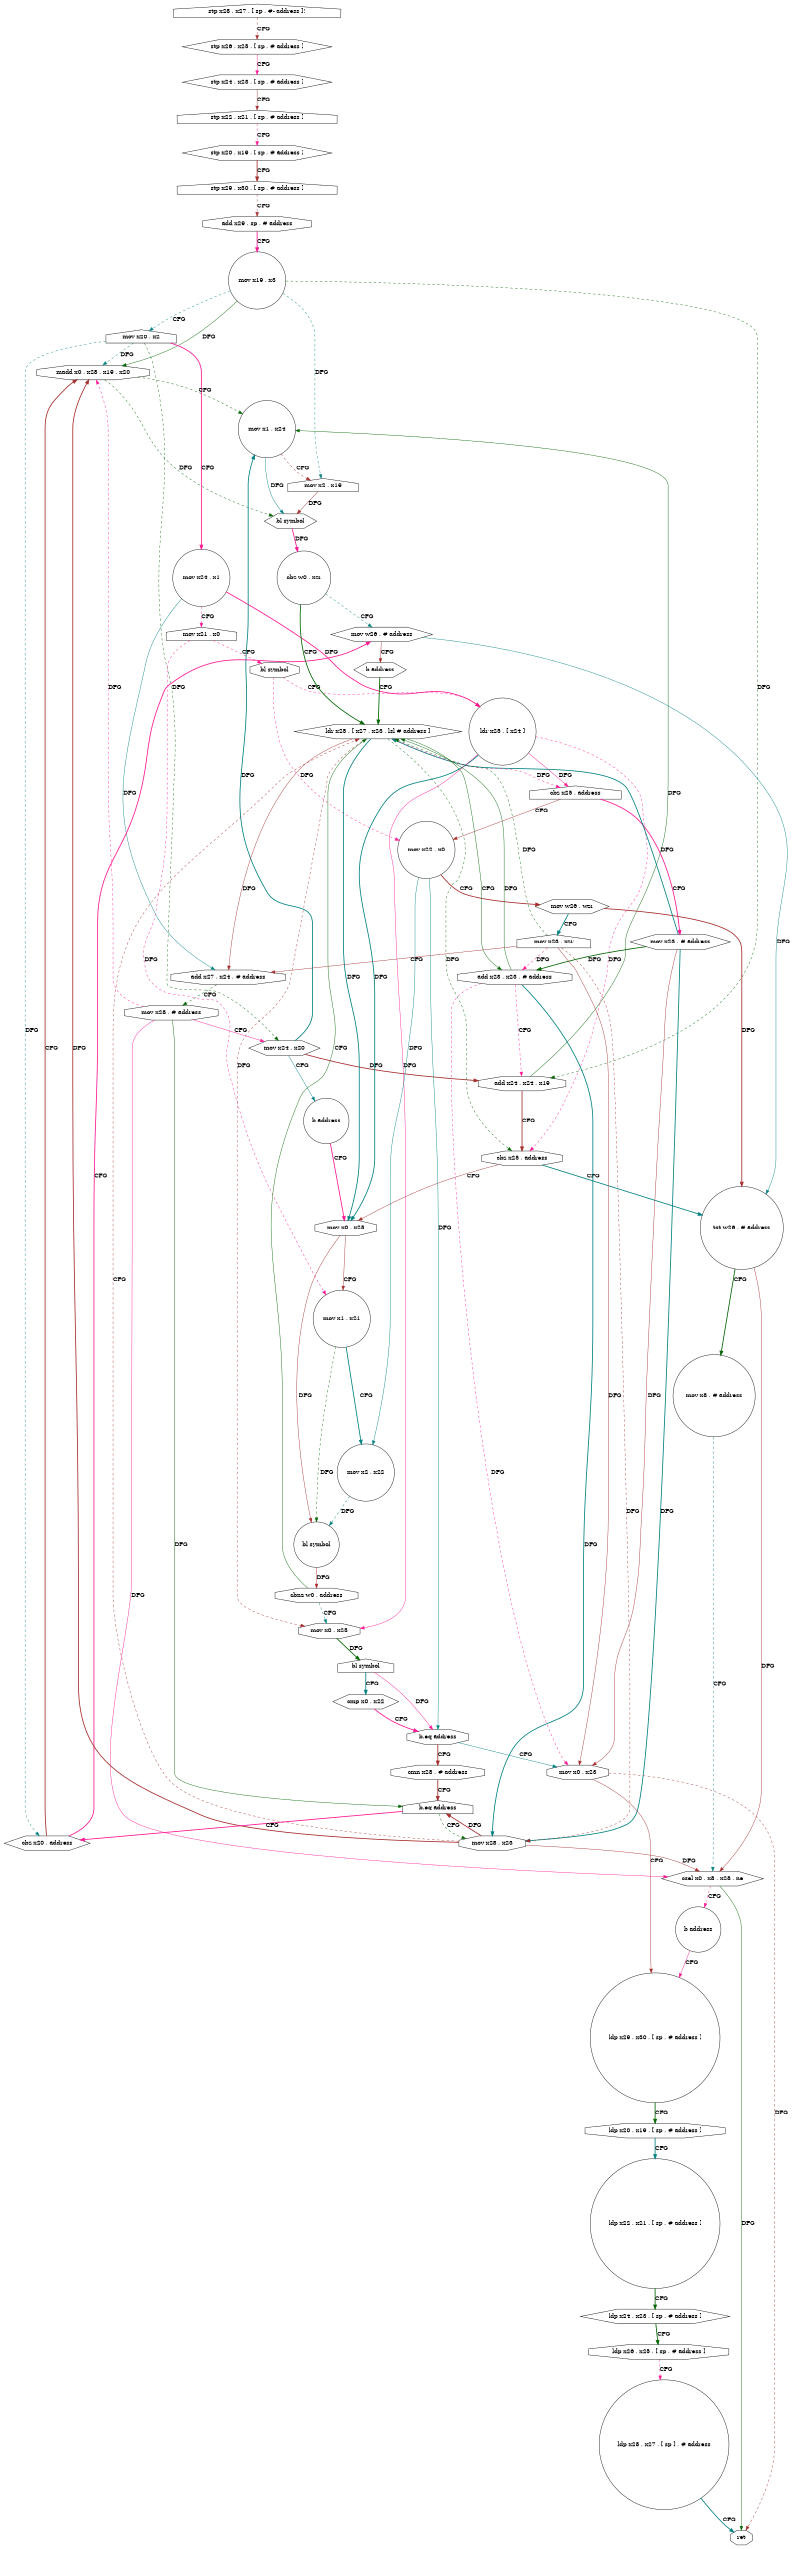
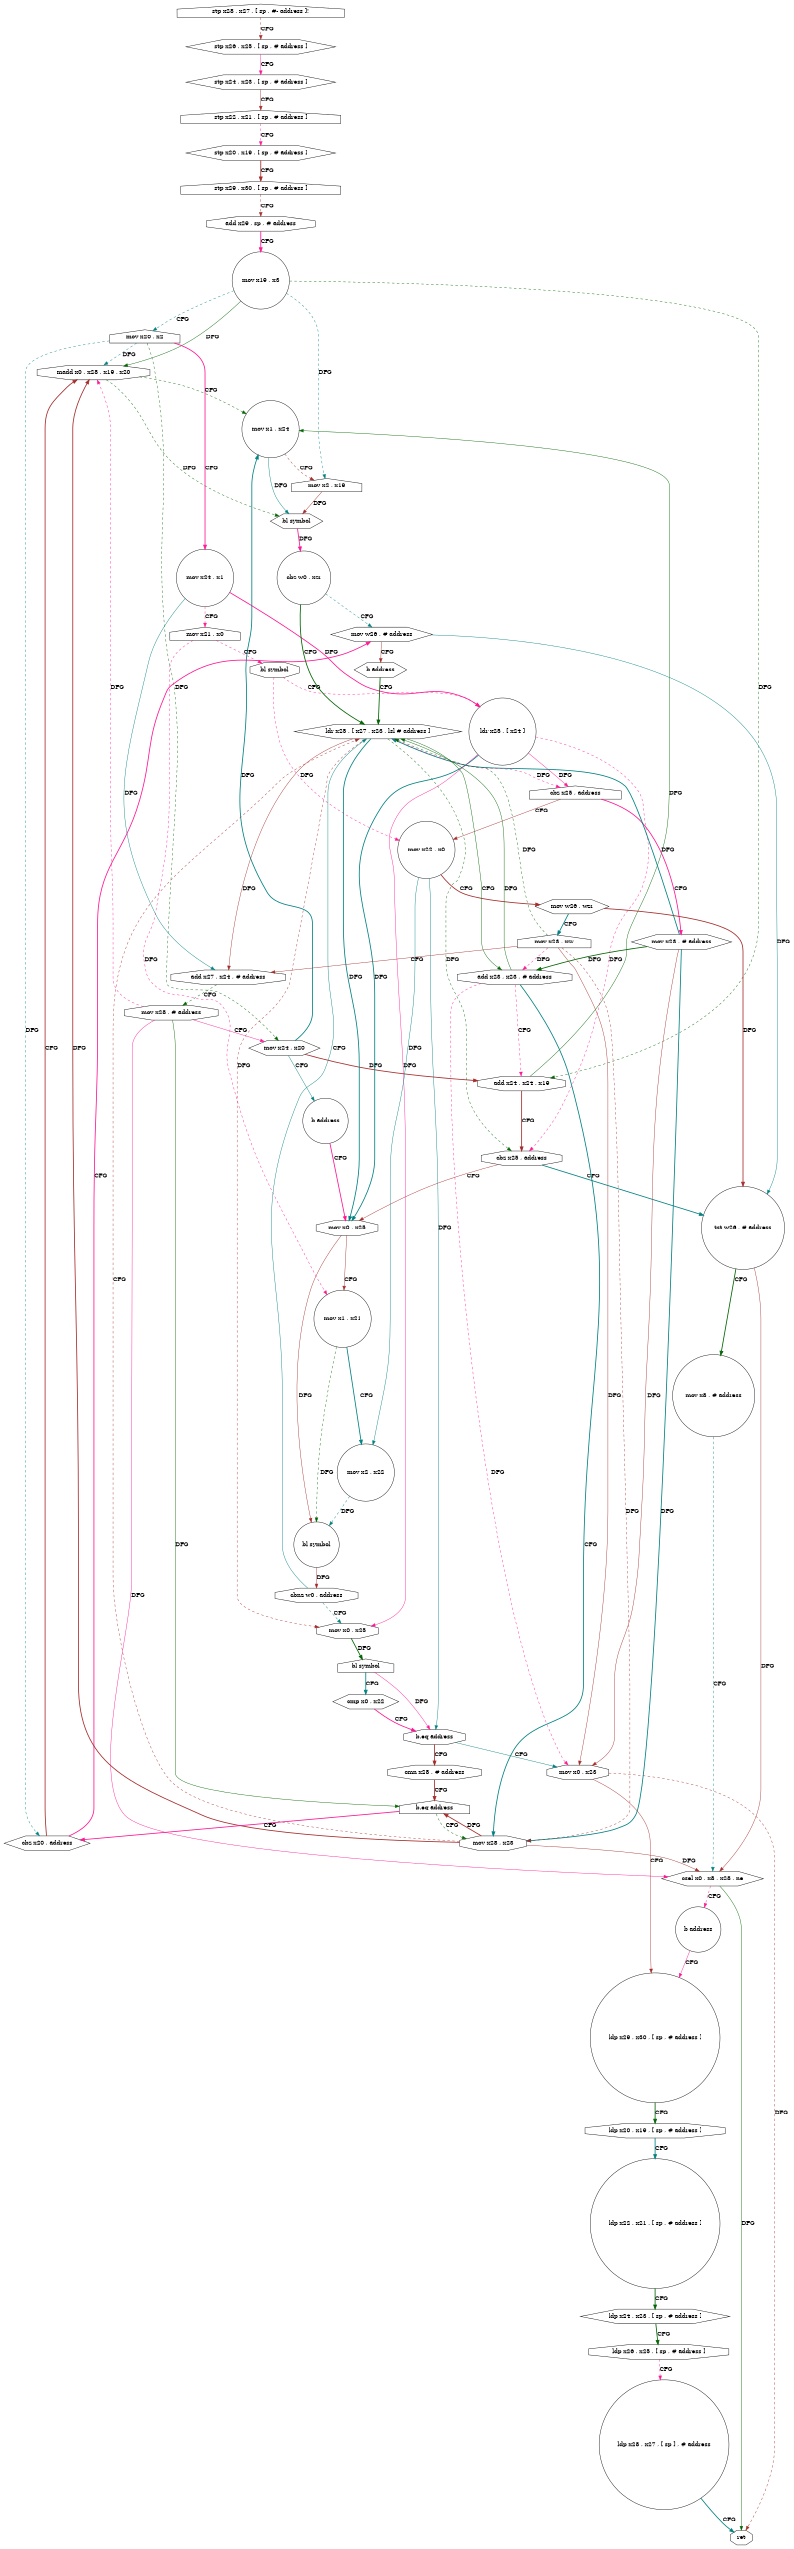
  digraph {
    node [shape=octagon]
    edge [color=brown style=bold]
    n1 [label="stp x28 , x27 , [ sp , #- address ]!" shape=house]
    n2 [label="stp x26 , x25 , [ sp , # address ]" shape=hexagon]
    n3 [label="stp x24 , x23 , [ sp , # address ]" shape=hexagon]
    n4 [label="stp x22 , x21 , [ sp , # address ]" shape=house]
    n5 [label="stp x20 , x19 , [ sp , # address ]" shape=hexagon]
    n6 [label="stp x29 , x30 , [ sp , # address ]" shape=house]
    n7 [label="add x29 , sp , # address"]
    n8 [label="mov x19 , x3" shape=circle]
    n9 [label="mov x20 , x2" shape=house]
    n10 [label="add x24 , x24 , x19"]
    n11 [label="madd x0 , x28 , x19 , x20"]
    n12 [label="mov x2 , x19" shape=house]
    n13 [label="mov x24 , x1" shape=circle]
    n14 [label="mov x24 , x20" shape=hexagon]
    n15 [label="cbz x20 , address" shape=hexagon]
    n16 [label="cbz x25 , address"]
    n17 [label="mov x1 , x24" shape=circle]
    n18 [label="bl symbol" shape=hexagon]
    n19 [label="mov x21 , x0" shape=house]
    n20 [label="ldr x25 , [ x24 ]" shape=circle]
    n21 [label="add x27 , x24 , # address"]
    n22 [label="b address" shape=circle]
    n23 [label="mov w26 , # address" shape=hexagon]
    n24 [label="bl symbol"]
    n25 [label="mov x1 , x21" shape=circle]
    n26 [label="cbz x25 , address" shape=house]
    n27 [label="mov x0 , x25"]
    n28 [label="mov x0 , x25"]
    n29 [label="mov x28 , # address"]
    n30 [label="mov x22 , x0" shape=circle]
    n31 [label="mov x2 , x22" shape=circle]
    n32 [label="bl symbol" shape=circle]
    n33 [label="mov w26 , wzr" shape=hexagon]
    n34 [label="b.eq address"]
    n35 [label="mov x23 , # address" shape=hexagon]
    n36 [label="bl symbol" shape=house]
    n37 [label="tst w26 , # address" shape=circle]
    n38 [label="mov x0 , x23"]
    n39 [label="ldr x25 , [ x27 , x23 , lsl # address ]" shape=hexagon]
    n40 [label="add x23 , x23 , # address"]
    n41 [label="mov x28 , x23"]
    n42 [label="ldp x29 , x30 , [ sp , # address ]" shape=circle]
    n43 [label=ret]
    n44 [label="csel x0 , x8 , x28 , ne" shape=hexagon]
    n45 [label="b.eq address" shape=house]
    n46 [label="mov x23 , xzr" shape=house]
    n47 [label="cmn x28 , # address"]
    n48 [label="ldp x20 , x19 , [ sp , # address ]"]
    n49 [label="mov x8 , # address" shape=circle]
    n50 [label="b address" shape=circle]
    n51 [label="cbnz w0 , address"]
    n52 [label="cmp x0 , x22" shape=hexagon]
    n53 [label="ldp x22 , x21 , [ sp , # address ]" shape=circle]
    n54 [label="b address" shape=hexagon]
    n55 [label="ldp x24 , x23 , [ sp , # address ]" shape=hexagon]
    n56 [label="ldp x26 , x25 , [ sp , # address ]"]
    n57 [label="ldp x28 , x27 , [ sp ] , # address" shape=circle]
    n58 [label="cbz w0 , xzr" shape=circle]
    n1 -> n2 [label=CFG style=dashed]
    n2 -> n3 [color=deeppink label=CFG style=solid]
    n3 -> n4 [label=CFG style=solid]
    n4 -> n5 [color=deeppink label=CFG style=dashed]
    n5 -> n6 [label=CFG]
    n6 -> n7 [label=CFG style=dashed]
    n7 -> n8 [color=deeppink label=CFG]
    n8 -> n9 [color=teal label=CFG style=dashed]
    n8 -> n10 [color=darkgreen label=DFG style=dashed]
    n8 -> n11 [color=darkgreen label=DFG style=solid]
    n8 -> n12 [color=teal label=DFG style=dashed]
    n9 -> n11 [color=teal label=DFG style=dashed]
    n9 -> n13 [color=deeppink label=CFG]
    n9 -> n14 [color=darkgreen label=DFG style=dashed]
    n9 -> n15 [color=teal label=DFG style=dashed]
    n10 -> n16 [label=CFG]
    n10 -> n17 [color=darkgreen label=DFG style=solid]
    n11 -> n17 [color=darkgreen label=CFG style=dashed]
    n11 -> n18 [color=darkgreen label=DFG style=dashed]
    n12 -> n18 [label=DFG style=solid]
    n13 -> n19 [color=deeppink label=CFG style=dashed]
    n13 -> n20 [color=deeppink label=DFG]
    n13 -> n21 [color=teal label=DFG style=solid]
    n14 -> n10 [label=DFG]
    n14 -> n17 [color=teal label=DFG]
    n14 -> n22 [color=teal label=CFG style=solid]
    n15 -> n11 [label=CFG]
    n15 -> n23 [color=deeppink label=CFG]
    n16 -> n27 [label=CFG style=solid]
    n16 -> n37 [color=teal label=CFG]
    n17 -> n12 [label=CFG style=dashed]
    n17 -> n18 [color=teal label=DFG style=solid]
    n18 -> n58 [color=deeppink label=DFG]
    n19 -> n24 [color=deeppink label=CFG style=dashed]
    n19 -> n25 [color=deeppink label=DFG style=dashed]
    n20 -> n16 [color=deeppink label=DFG style=dashed]
    n20 -> n26 [color=deeppink label=DFG style=solid]
    n20 -> n27 [color=teal label=DFG]
    n20 -> n28 [color=deeppink label=DFG style=solid]
    n21 -> n29 [color=darkgreen label=CFG style=dashed]
    n22 -> n27 [color=deeppink label=CFG]
    n23 -> n37 [color=teal label=DFG style=solid]
    n23 -> n54 [label=CFG style=solid]
    n24 -> n20 [color=deeppink label=CFG style=dashed]
    n24 -> n30 [color=deeppink label=DFG style=dashed]
    n25 -> n31 [color=teal label=CFG]
    n25 -> n32 [color=darkgreen label=DFG style=dashed]
    n26 -> n30 [label=CFG style=solid]
    n26 -> n35 [color=deeppink label=CFG]
    n27 -> n25 [label=CFG style=solid]
    n27 -> n32 [label=DFG style=solid]
    n28 -> n36 [color=darkgreen label=DFG]
    n29 -> n11 [color=deeppink label=DFG style=dashed]
    n29 -> n14 [color=deeppink label=CFG style=solid]
    n29 -> n44 [color=deeppink label=DFG style=solid]
    n29 -> n45 [color=darkgreen label=DFG style=solid]
    n30 -> n31 [color=teal label=DFG style=solid]
    n30 -> n33 [label=CFG]
    n30 -> n34 [color=teal label=DFG style=solid]
    n31 -> n32 [color=teal label=DFG style=dashed]
    n32 -> n51 [label=DFG style=solid]
    n33 -> n37 [label=DFG]
    n33 -> n46 [color=teal label=CFG]
    n34 -> n38 [color=teal label=CFG style=solid]
    n34 -> n47 [label=CFG]
    n35 -> n38 [label=DFG style=solid]
    n35 -> n39 [color=teal label=DFG]
    n35 -> n40 [color=darkgreen label=DFG]
    n35 -> n41 [color=teal label=DFG]
    n36 -> n34 [color=deeppink label=DFG style=solid]
    n36 -> n52 [color=teal label=CFG]
    n37 -> n44 [label=DFG style=solid]
    n37 -> n49 [color=darkgreen label=CFG]
    n38 -> n42 [label=CFG style=solid]
    n38 -> n43 [label=DFG style=dashed]
    n39 -> n16 [color=darkgreen label=DFG style=dashed]
    n39 -> n21 [label=DFG style=solid]
    n39 -> n26 [color=deeppink label=DFG style=dashed]
    n39 -> n27 [color=teal label=DFG]
    n39 -> n28 [label=DFG style=dashed]
    n39 -> n40 [color=darkgreen label=CFG style=solid]
    n40 -> n10 [color=deeppink label=CFG style=dashed]
    n40 -> n38 [color=deeppink label=DFG style=dashed]
    n40 -> n39 [color=darkgreen label=DFG style=solid]
-   n40 -> n41 [color=teal label=DFG]
+   n40 -> n41 [color=teal label=CFG]
    n41 -> n11 [label=DFG]
    n41 -> n39 [label=CFG style=dashed]
    n41 -> n44 [label=DFG style=solid]
    n41 -> n45 [label=DFG]
    n42 -> n48 [color=darkgreen label=CFG]
    n44 -> n43 [color=darkgreen label=DFG style=solid]
    n44 -> n50 [color=deeppink label=CFG style=dashed]
    n45 -> n15 [color=deeppink label=CFG]
    n45 -> n41 [color=darkgreen label=CFG style=dashed]
    n46 -> n21 [label=CFG style=solid]
    n46 -> n38 [label=DFG style=solid]
    n46 -> n39 [color=darkgreen label=DFG style=dashed]
    n46 -> n40 [color=deeppink label=DFG style=dashed]
    n46 -> n41 [label=DFG style=dashed]
    n47 -> n45 [label=CFG]
    n48 -> n53 [color=teal label=CFG]
    n49 -> n44 [color=teal label=CFG style=dashed]
    n50 -> n42 [color=deeppink label=CFG style=solid]
    n51 -> n28 [color=teal label=CFG style=dashed]
-   n51 -> n39 [color=darkgreen label=CFG style=solid]
+   n51 -> n39 [color=teal label=CFG style=solid]
    n52 -> n34 [color=deeppink label=CFG]
    n53 -> n55 [color=darkgreen label=CFG]
    n54 -> n39 [color=darkgreen label=CFG]
    n55 -> n56 [color=darkgreen label=CFG]
    n56 -> n57 [color=deeppink label=CFG style=dashed]
    n57 -> n43 [color=teal label=CFG]
    n58 -> n23 [color=teal label=CFG style=dashed]
    n58 -> n39 [color=darkgreen label=CFG]
  }
